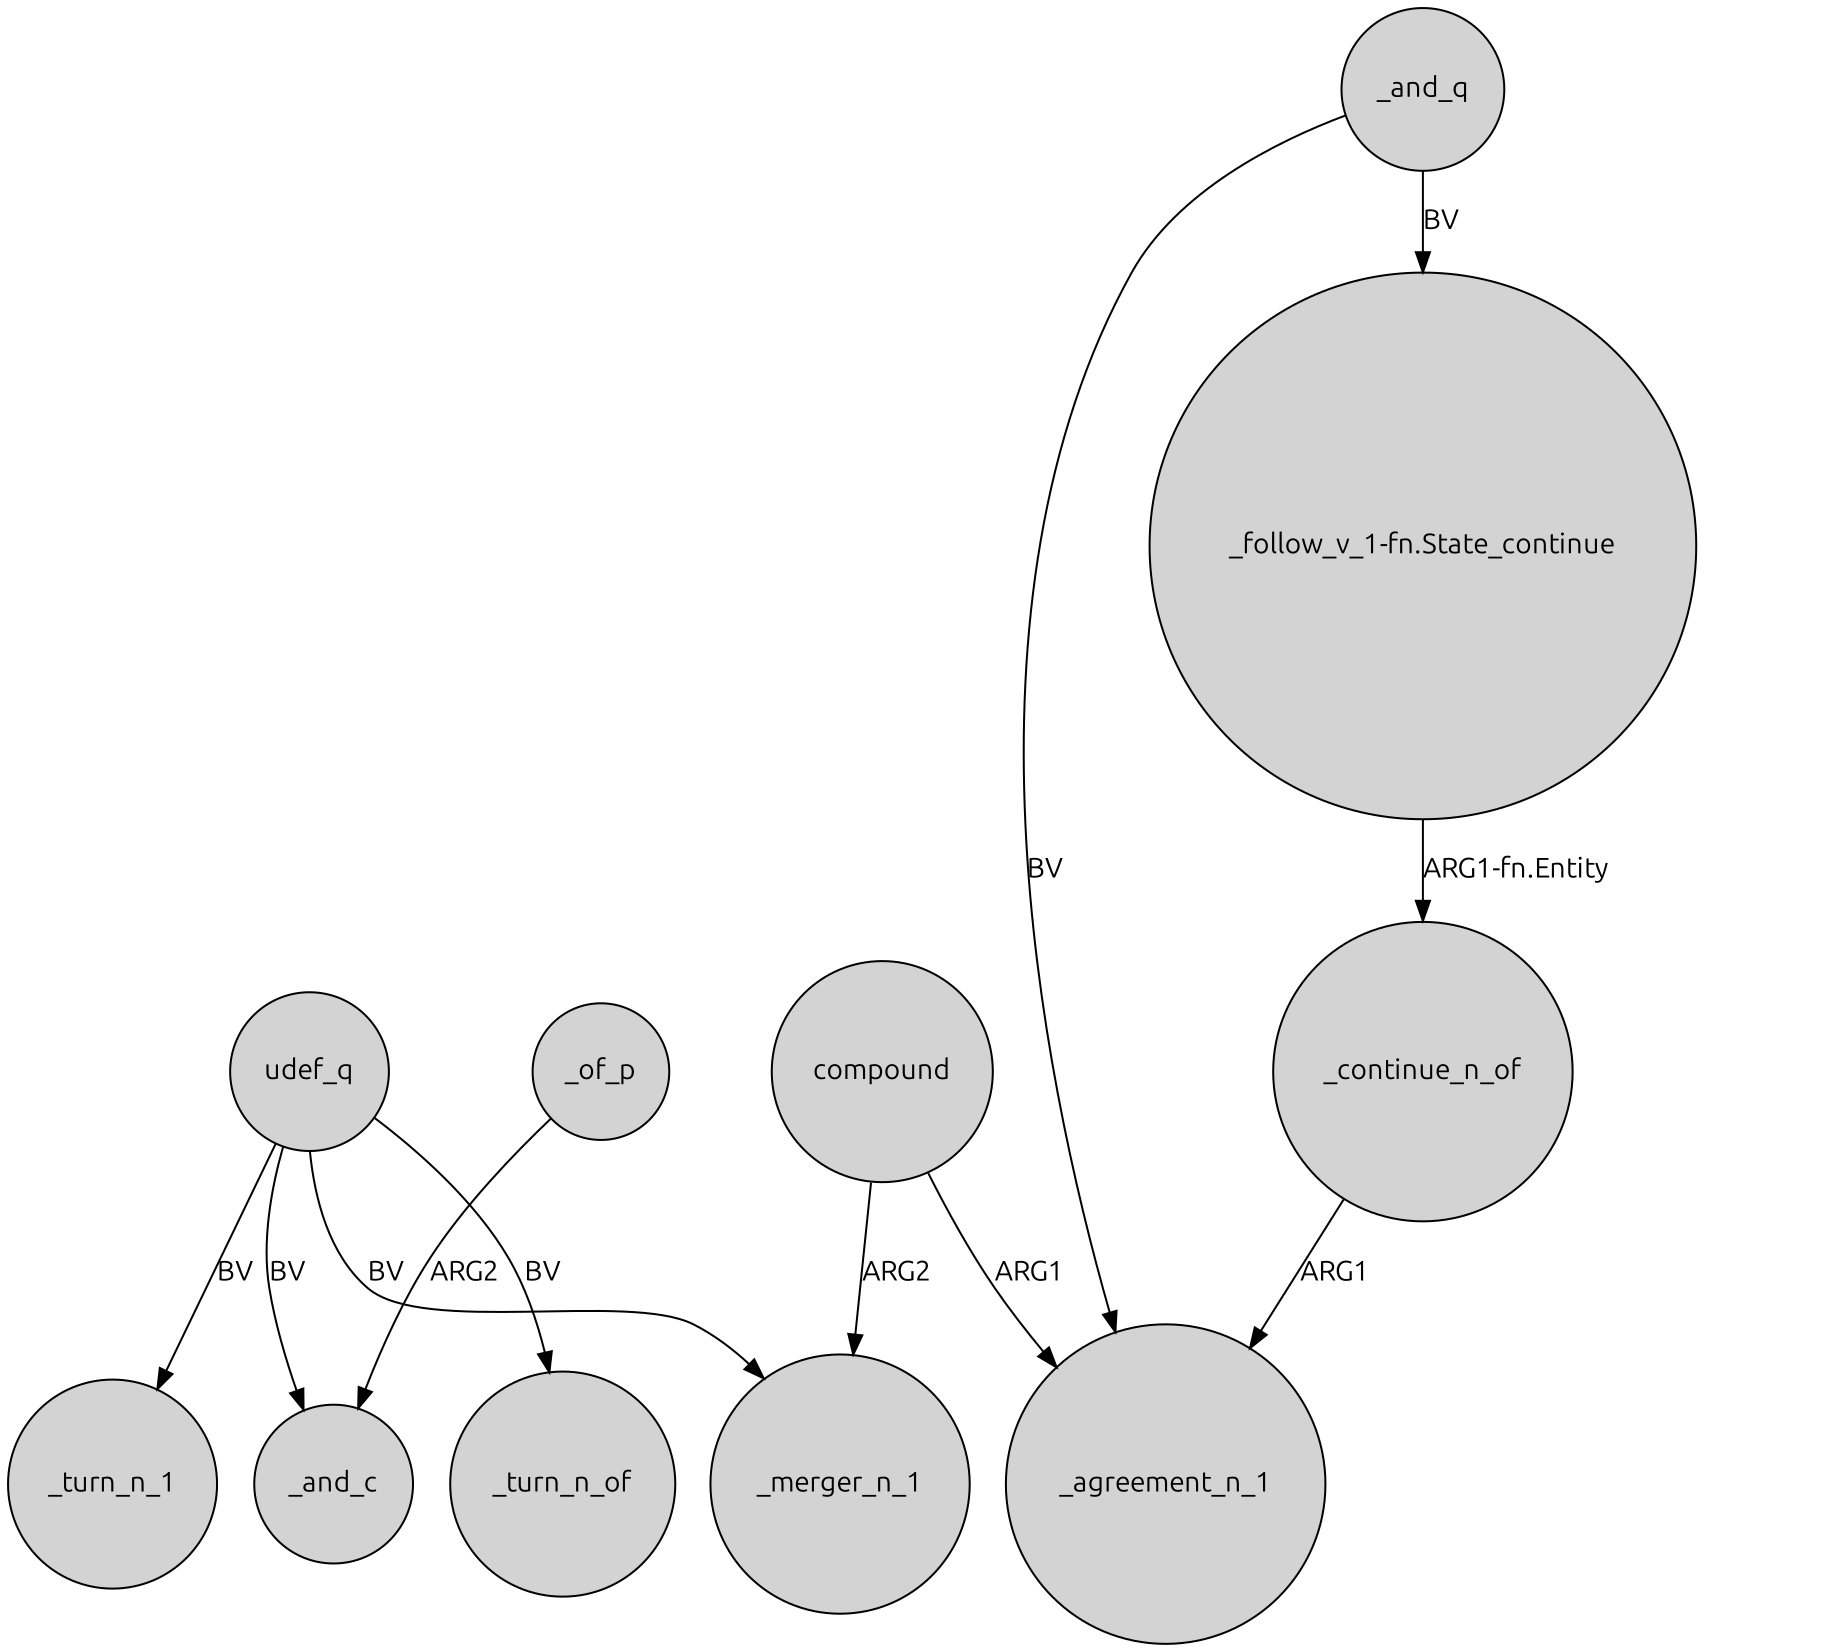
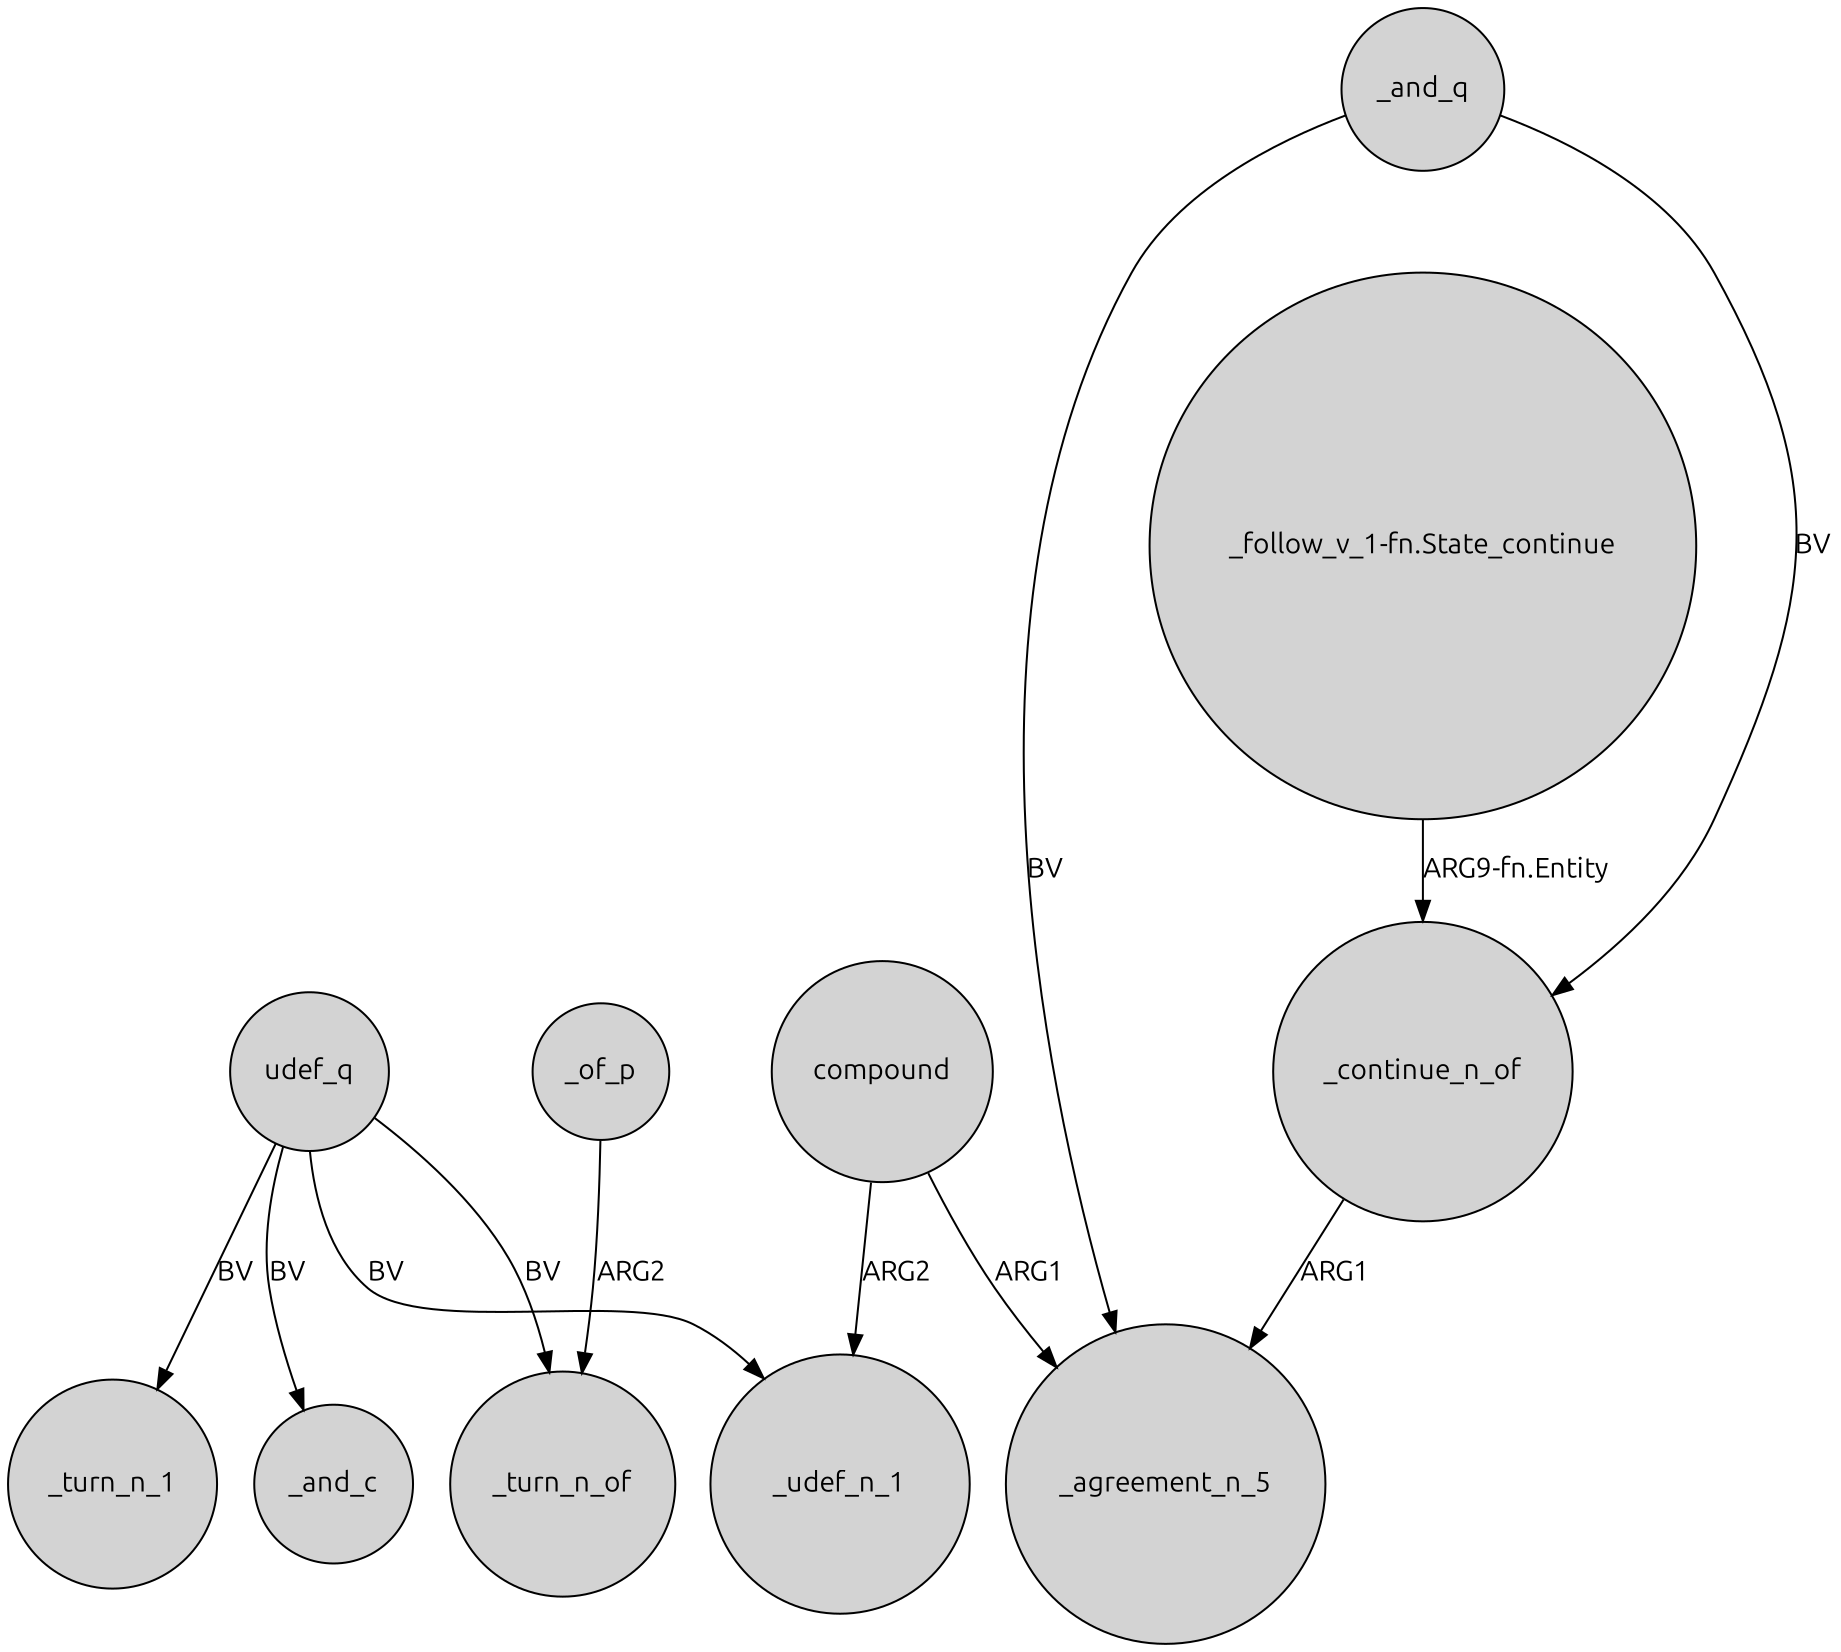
  digraph {
    fontname=Ubuntu
    node [fontname=Ubuntu shape=circle style=filled]
    edge [fontname=Ubuntu]
    n1 [label=_turn_n_1]
    udef_q
-   _merger_n_1
+   _merger_n_1 [label=_udef_n_1]
    _and_c
    _turn_n_of
    n6 [label=_and_q]
-   _agreement_n_1
+   _agreement_n_1 [label=_agreement_n_5]
    n8 [label=_continue_n_of]
    "_follow_v_1-fn.State_continue"
    compound
    _of_p
    udef_q -> n1 [label=BV]
    udef_q -> _merger_n_1 [label=BV]
    udef_q -> _and_c [label=BV]
    udef_q -> _turn_n_of [label=BV]
    n6 -> _agreement_n_1 [label=BV]
-   n6 -> "_follow_v_1-fn.State_continue" [label=BV]
+   n6 -> n8 [label=BV]
    n8 -> _agreement_n_1 [label=ARG1]
-   "_follow_v_1-fn.State_continue" -> n8 [label="ARG1-fn.Entity"]
+   "_follow_v_1-fn.State_continue" -> n8 [label="ARG9-fn.Entity"]
    compound -> _merger_n_1 [label=ARG2]
    compound -> _agreement_n_1 [label=ARG1]
-   _of_p -> _and_c [label=ARG2]
+   _of_p -> _turn_n_of [label=ARG2]
  }
